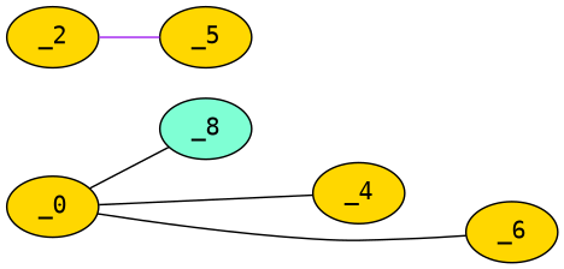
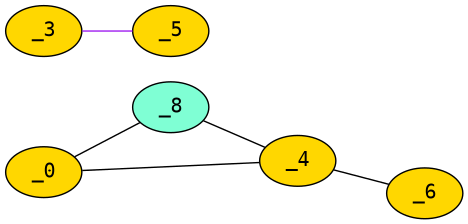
  graph {
    fontname="DejaVu Sans Mono"
    rankdir=LR
    node [fillcolor=gold fontname="DejaVu Sans Mono" style=filled]
    edge [color=black fontname="DejaVu Sans Mono"]
    _0 [x=0.560021 y=2.38471]
    n2 [fillcolor=aquamarine label=_8 x=0.543814 y=0.588965]
    _4 [x=2.1 y=2.78]
    _6 [x=0.826046 y=1.5107]
-   _3 [x=1.6 y=1.77 label=_2]
+   _3 [x=1.6 y=1.77]
    _5 [x=0.61376 y=2.47671]
    _0 -- n2
    _0 -- _4
-   _0 -- _6
+   n2 -- _4
+   _4 -- _6
    _3 -- _5 [color=purple]
  }
